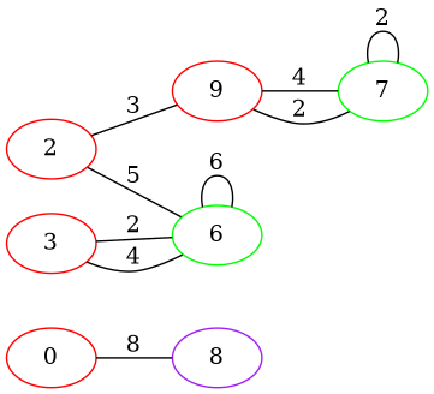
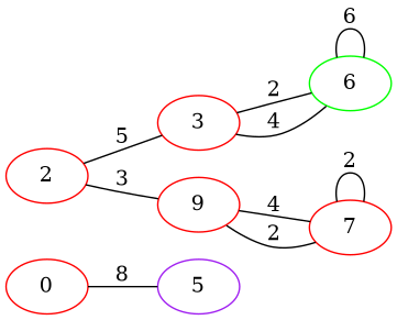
  graph {
    rankdir=LR
    node [color=red weight=1]
-   8 [color=purple weight=4]
+   8 [color=purple weight=4 label=5]
    0
    2
    3
    n5 [label=9]
    6 [color=green weight=2]
-   7 [color=green weight=2]
+   7 [weight=2]
    0 -- 8 [label=8]
-   2 -- 6 [label=5]
+   2 -- 3 [label=5]
    2 -- n5 [label=3]
    3 -- 6 [label=2]
    3 -- 6 [label=4]
    n5 -- 7 [label=4]
    n5 -- 7 [label=2]
    6 -- 6 [label=6]
    7 -- 7 [label=2]
  }
